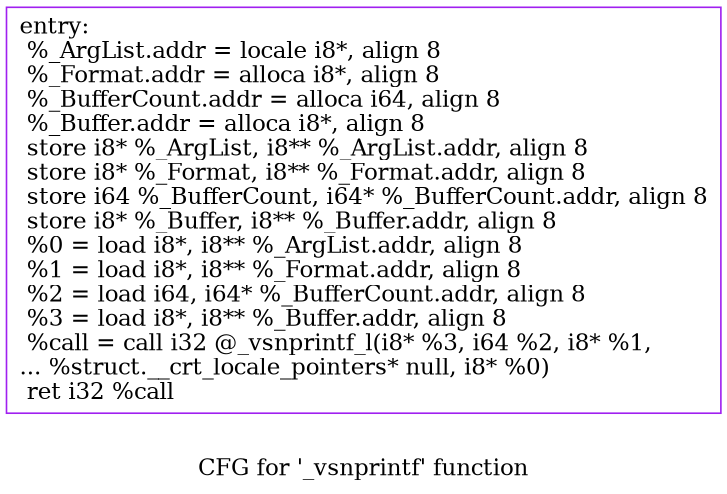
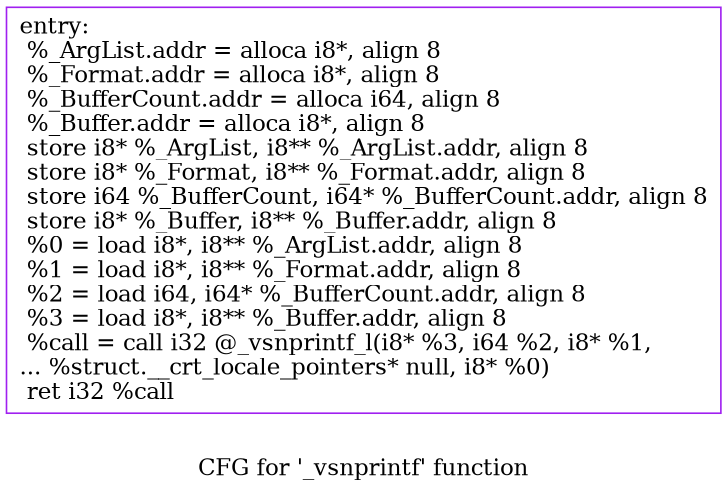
  digraph {
    label="CFG for '_vsnprintf' function"
-   n1 [label="{entry:\l  %_ArgList.addr = locale i8*, align 8\l  %_Format.addr = alloca i8*, align 8\l  %_BufferCount.addr = alloca i64, align 8\l  %_Buffer.addr = alloca i8*, align 8\l  store i8* %_ArgList, i8** %_ArgList.addr, align 8\l  store i8* %_Format, i8** %_Format.addr, align 8\l  store i64 %_BufferCount, i64* %_BufferCount.addr, align 8\l  store i8* %_Buffer, i8** %_Buffer.addr, align 8\l  %0 = load i8*, i8** %_ArgList.addr, align 8\l  %1 = load i8*, i8** %_Format.addr, align 8\l  %2 = load i64, i64* %_BufferCount.addr, align 8\l  %3 = load i8*, i8** %_Buffer.addr, align 8\l  %call = call i32 @_vsnprintf_l(i8* %3, i64 %2, i8* %1,\l... %struct.__crt_locale_pointers* null, i8* %0)\l  ret i32 %call\l}" shape=record color=purple]
+   n1 [label="{entry:\l  %_ArgList.addr = alloca i8*, align 8\l  %_Format.addr = alloca i8*, align 8\l  %_BufferCount.addr = alloca i64, align 8\l  %_Buffer.addr = alloca i8*, align 8\l  store i8* %_ArgList, i8** %_ArgList.addr, align 8\l  store i8* %_Format, i8** %_Format.addr, align 8\l  store i64 %_BufferCount, i64* %_BufferCount.addr, align 8\l  store i8* %_Buffer, i8** %_Buffer.addr, align 8\l  %0 = load i8*, i8** %_ArgList.addr, align 8\l  %1 = load i8*, i8** %_Format.addr, align 8\l  %2 = load i64, i64* %_BufferCount.addr, align 8\l  %3 = load i8*, i8** %_Buffer.addr, align 8\l  %call = call i32 @_vsnprintf_l(i8* %3, i64 %2, i8* %1,\l... %struct.__crt_locale_pointers* null, i8* %0)\l  ret i32 %call\l}" shape=record color=purple]
  }
